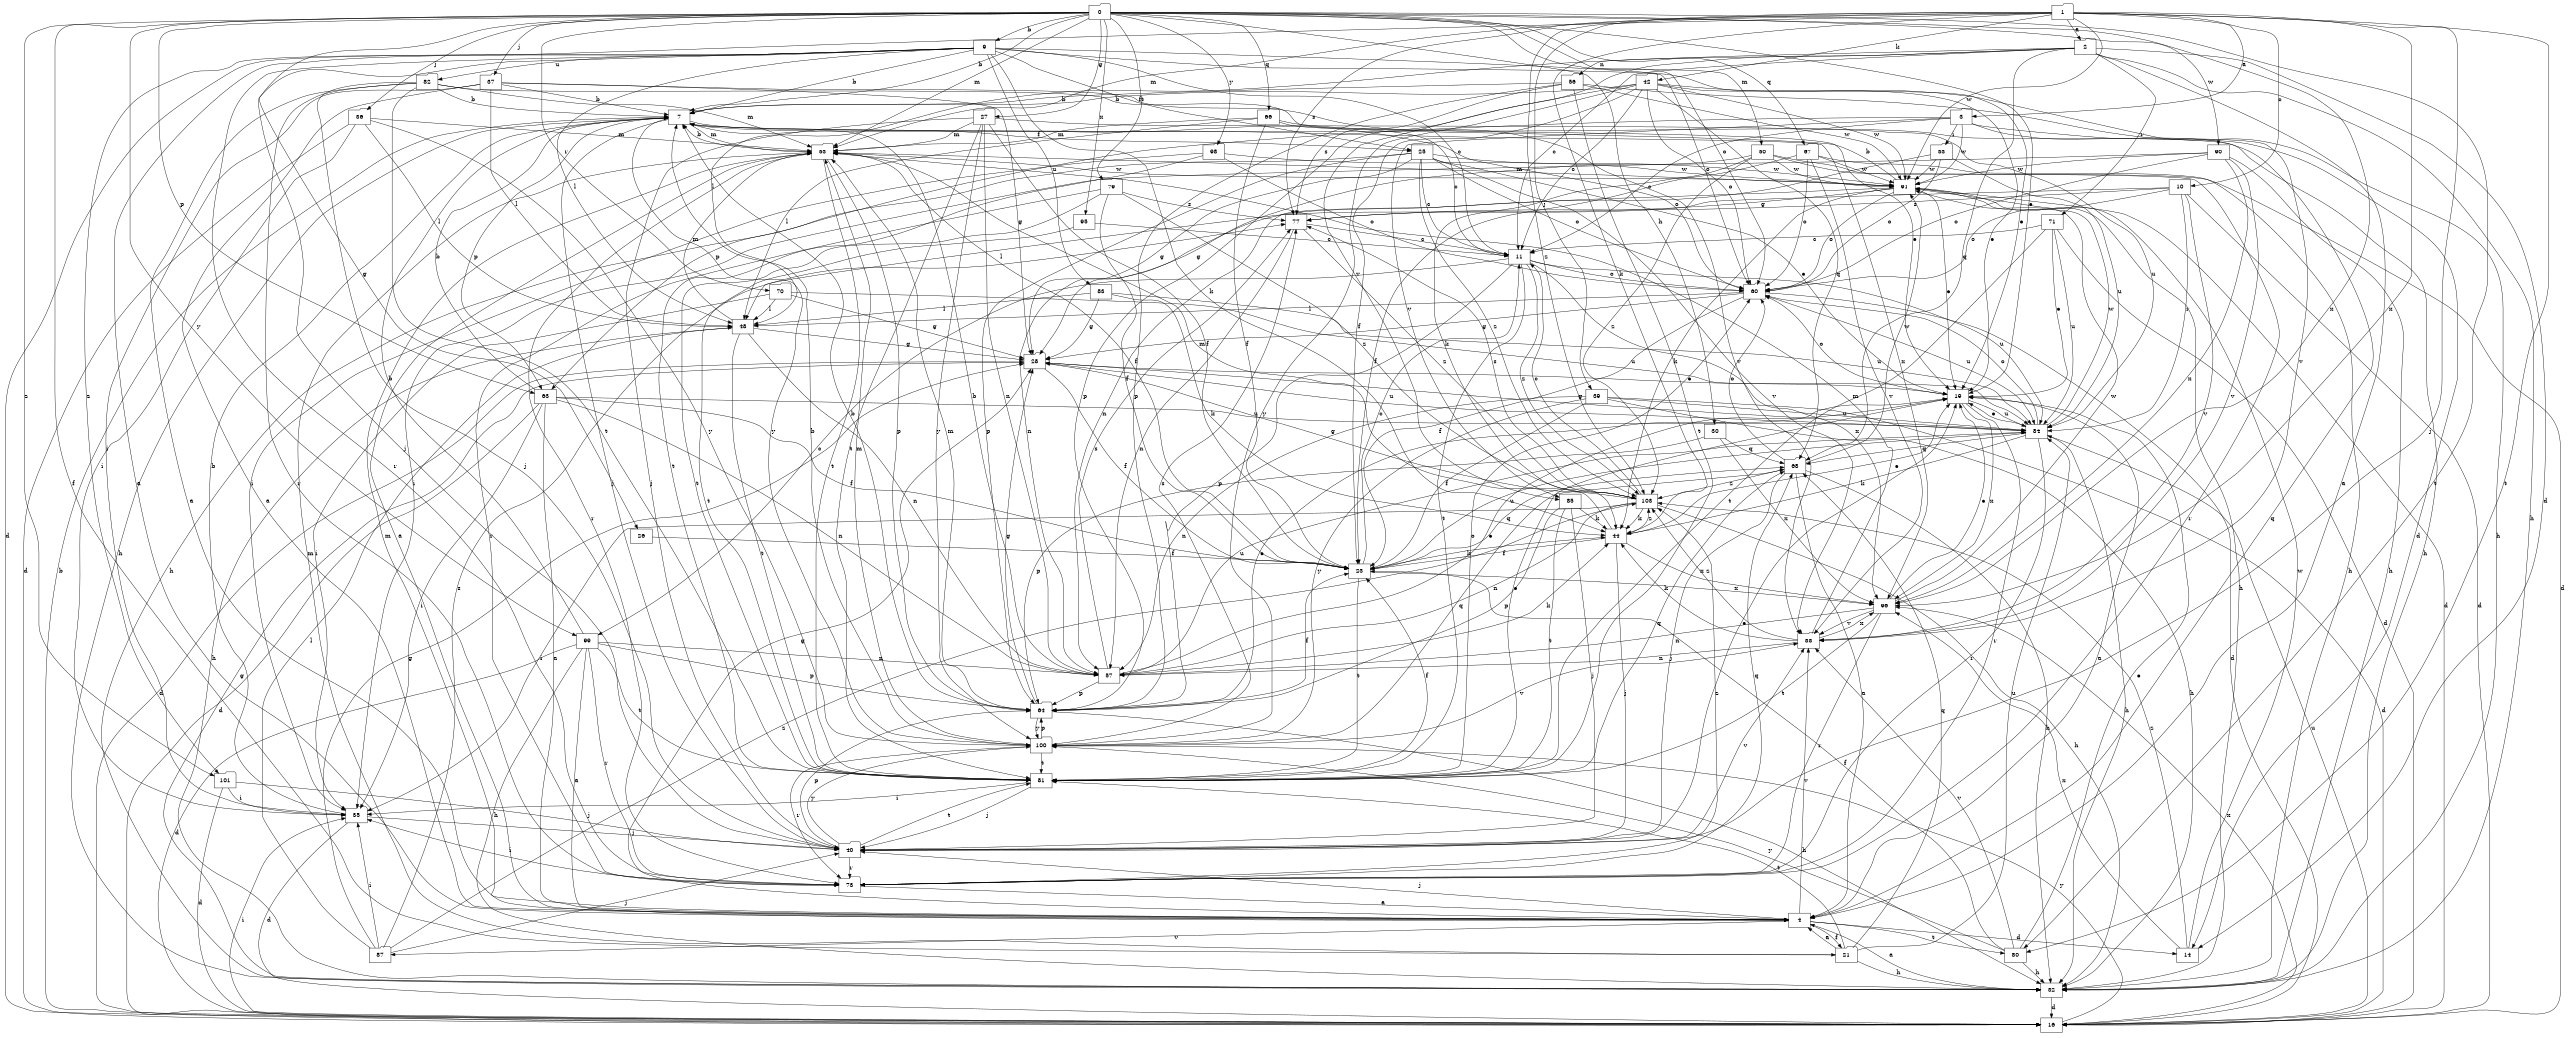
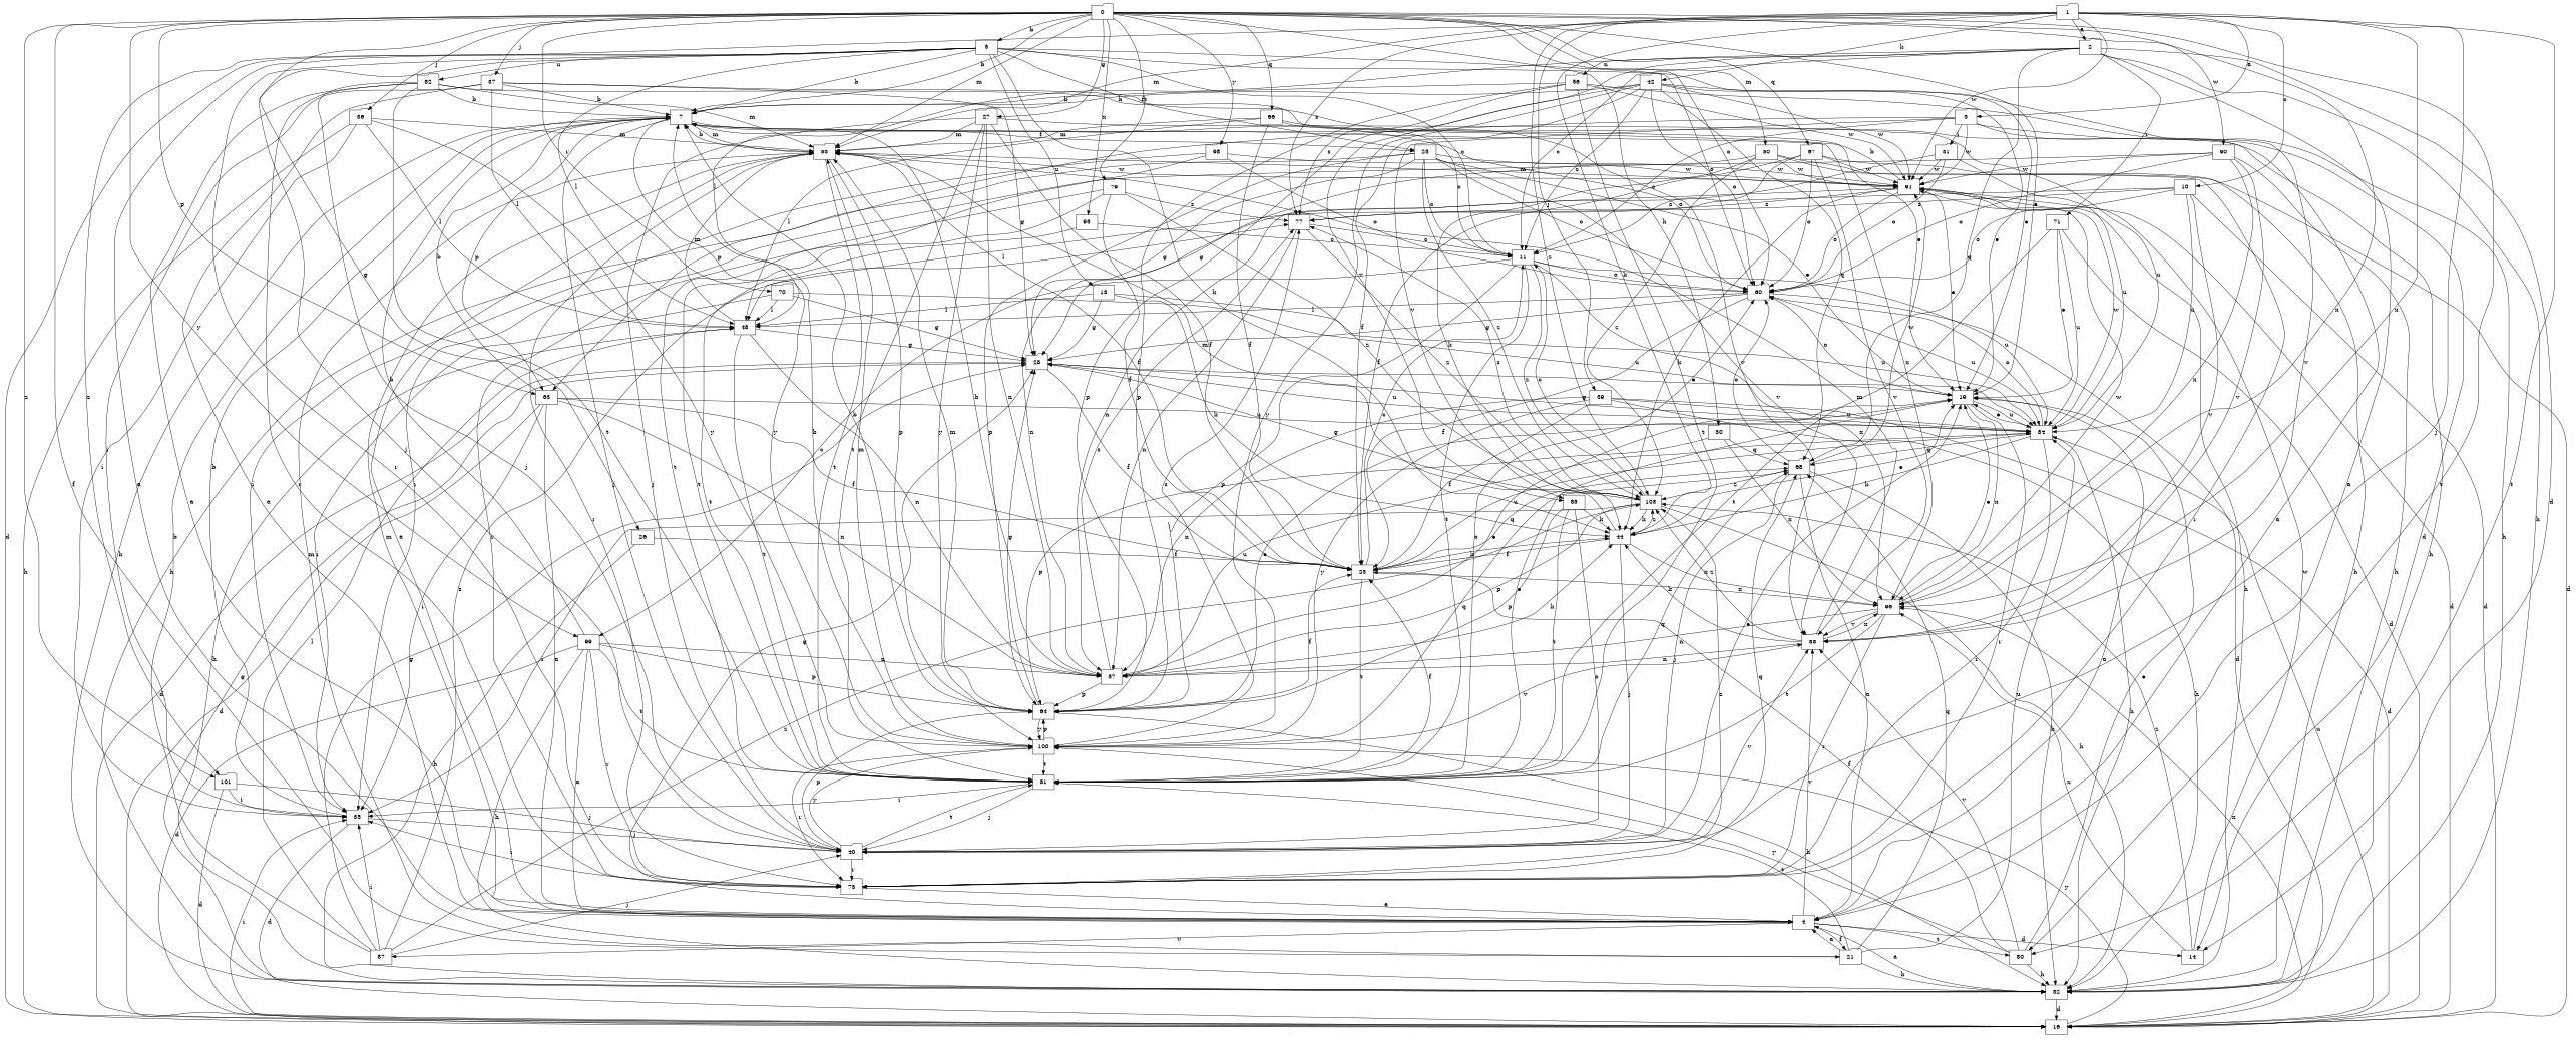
  strict digraph {
    node [shape=folder]
-   5 [shape=box label=9]
+   5 [shape=box]
    0
    7 [shape=box]
    19 [shape=box]
    21
    26 [shape=box]
    27
    30
    36
    37
    50 [shape=box]
    53
    60
    63 [shape=box]
    66
    67
    70
    79
    80 [shape=box]
    90 [shape=box]
    95 [shape=box]
    96 [shape=box]
    98
    99 [shape=box]
    101
    40
    44
    4 [shape=box]
    11 [shape=box]
    48 [shape=box]
    16 [shape=box]
    n32 [label=25 shape=box]
    73
    82
-   83 [shape=box]
+   83 [shape=box label=13]
    32 [shape=box]
    100
    84 [shape=box]
    68
    81 [shape=box]
    23 [shape=box]
    57
    64
    35
    28
    88
    91
    103 [shape=box]
    77 [shape=box]
    1
    2
    3
    10 [shape=box]
    39 [shape=box]
    42
    14 [shape=box]
    56
    71 [shape=box]
    85 [shape=box]
-   33
+   33 [label=31]
    87
    5 -> 7 [label=b]
    5 -> 19 [label=e]
    5 -> 60 [label=o]
    5 -> 40 [label=j]
    5 -> 44 [label=k]
    5 -> 4 [label=a]
    5 -> 11 [label=c]
    5 -> 48 [label=l]
    5 -> 16 [label=d]
    5 -> n32 [label=f]
    5 -> 73 [label=r]
    5 -> 82 [label=u]
    5 -> 83 [label=u]
    0 -> 5 [label=b]
    0 -> 7 [label=b]
    0 -> 19 [label=e]
    0 -> 21 [label=f]
    0 -> 26 [label=g]
    0 -> 27 [label=g]
    0 -> 30 [label=h]
    0 -> 36 [label=j]
    0 -> 37 [label=j]
    0 -> 50 [label=m]
    0 -> 53 [label=m]
    0 -> 60 [label=o]
    0 -> 63 [label=p]
    0 -> 66 [label=q]
    0 -> 67 [label=q]
    0 -> 70 [label=r]
    0 -> 79 [label=t]
    0 -> 80 [label=t]
    0 -> 90 [label=w]
    0 -> 95 [label=x]
    0 -> 96 [label=x]
    0 -> 98 [label=y]
    0 -> 99 [label=y]
    0 -> 101 [label=z]
    7 -> 53 [label=m]
    7 -> 60 [label=o]
    7 -> 63 [label=p]
    7 -> 96 [label=x]
    7 -> 40 [label=j]
    7 -> n32 [label=f]
    7 -> 32 [label=h]
    7 -> 100 [label=y]
    19 -> 60 [label=o]
    19 -> 96 [label=x]
    19 -> 4 [label=a]
    19 -> 73 [label=r]
    19 -> 84 [label=u]
    21 -> 53 [label=m]
    21 -> 4 [label=a]
    21 -> 32 [label=h]
    21 -> 84 [label=u]
    21 -> 68 [label=q]
    21 -> 81 [label=t]
+   26 -> 32 [label=h]
    26 -> 23 [label=f]
    27 -> 53 [label=m]
    27 -> 40 [label=j]
    27 -> 100 [label=y]
    27 -> 84 [label=u]
    27 -> 81 [label=t]
    27 -> 23 [label=f]
    27 -> 57 [label=n]
    30 -> 96 [label=x]
    30 -> 68 [label=q]
    30 -> 64 [label=p]
    36 -> 53 [label=m]
    36 -> 48 [label=l]
-   36 -> 16 [label=d]
+   36 -> 16 [label=h]
    36 -> 100 [label=y]
    36 -> 35 [label=i]
    37 -> 7 [label=b]
    37 -> 4 [label=a]
    37 -> 48 [label=l]
    37 -> 35 [label=i]
    37 -> 28 [label=g]
    37 -> 88 [label=v]
    50 -> 44 [label=k]
    50 -> 16 [label=d]
    50 -> 73 [label=r]
    50 -> 28 [label=g]
    50 -> 91 [label=w]
    50 -> 103 [label=z]
    53 -> 7 [label=b]
    53 -> 4 [label=a]
    53 -> 73 [label=r]
    53 -> 81 [label=t]
    53 -> 23 [label=f]
    53 -> 64 [label=p]
    53 -> 91 [label=w]
    60 -> 48 [label=l]
    60 -> 16 [label=d]
    60 -> 84 [label=u]
    60 -> 23 [label=f]
    60 -> 28 [label=g]
    63 -> 7 [label=b]
    63 -> 4 [label=a]
    63 -> 16 [label=d]
    63 -> 84 [label=u]
    63 -> 23 [label=f]
    63 -> 57 [label=n]
    63 -> 35 [label=i]
    66 -> 53 [label=m]
    66 -> 11 [label=c]
    66 -> 48 [label=l]
    66 -> 32 [label=h]
    66 -> 23 [label=f]
    67 -> 60 [label=o]
    67 -> 32 [label=h]
    67 -> 23 [label=f]
    67 -> 88 [label=v]
    67 -> 91 [label=w]
    70 -> 48 [label=l]
    70 -> 84 [label=u]
    70 -> 35 [label=i]
    70 -> 28 [label=g]
    79 -> 73 [label=r]
    79 -> 81 [label=t]
    79 -> 23 [label=f]
    79 -> 103 [label=z]
    79 -> 77 [label=s]
    80 -> 19 [label=e]
    80 -> 32 [label=h]
    80 -> 100 [label=y]
    80 -> 23 [label=f]
    80 -> 88 [label=v]
    90 -> 60 [label=o]
    90 -> 96 [label=x]
    90 -> 32 [label=h]
    90 -> 35 [label=i]
    90 -> 88 [label=v]
    90 -> 91 [label=w]
    95 -> 11 [label=c]
    95 -> 81 [label=t]
    96 -> 19 [label=e]
    96 -> 73 [label=r]
    96 -> 81 [label=t]
    96 -> 57 [label=n]
    96 -> 88 [label=v]
    96 -> 91 [label=w]
    98 -> 60 [label=o]
    98 -> 81 [label=t]
    98 -> 35 [label=i]
    98 -> 91 [label=w]
    99 -> 7 [label=b]
    99 -> 4 [label=a]
    99 -> 16 [label=d]
    99 -> 73 [label=r]
    99 -> 32 [label=h]
    99 -> 81 [label=t]
    99 -> 57 [label=n]
    99 -> 64 [label=p]
    101 -> 40 [label=j]
    101 -> 16 [label=d]
    101 -> 35 [label=i]
    40 -> 19 [label=e]
    40 -> 73 [label=r]
    40 -> 100 [label=y]
    40 -> 81 [label=t]
    40 -> 64 [label=p]
    40 -> 88 [label=v]
    44 -> 19 [label=e]
    44 -> 53 [label=m]
    44 -> 96 [label=x]
    44 -> 40 [label=j]
    44 -> 23 [label=f]
    44 -> 103 [label=z]
    4 -> 21 [label=f]
    4 -> 53 [label=m]
    4 -> 80 [label=t]
-   4 -> 40 [label=j]
    4 -> 28 [label=g]
    4 -> 88 [label=v]
    4 -> 14 [label=d]
    4 -> 87 [label=v]
    11 -> 60 [label=o]
    11 -> 96 [label=x]
    11 -> 99 [label=c]
    11 -> 84 [label=u]
    11 -> 81 [label=t]
    11 -> 64 [label=p]
    11 -> 103 [label=z]
    48 -> 53 [label=m]
    48 -> 32 [label=h]
    48 -> 81 [label=t]
    48 -> 57 [label=n]
    48 -> 28 [label=g]
    16 -> 96 [label=x]
    16 -> 100 [label=y]
    16 -> 84 [label=u]
    16 -> 35 [label=i]
    n32 -> 19 [label=e]
    n32 -> 60 [label=o]
    n32 -> 11 [label=c]
    n32 -> 32 [label=h]
    n32 -> 64 [label=p]
    n32 -> 28 [label=g]
    n32 -> 88 [label=v]
    n32 -> 91 [label=w]
    n32 -> 103 [label=z]
    73 -> 4 [label=a]
    73 -> 68 [label=q]
    73 -> 35 [label=i]
    73 -> 103 [label=z]
    82 -> 7 [label=b]
    82 -> 19 [label=e]
    82 -> 53 [label=m]
    82 -> 40 [label=j]
    82 -> 4 [label=a]
    82 -> 73 [label=r]
    82 -> 81 [label=t]
    83 -> 44 [label=k]
    83 -> 48 [label=l]
    83 -> 84 [label=u]
    83 -> 28 [label=g]
    32 -> 4 [label=a]
    32 -> 16 [label=d]
    32 -> 28 [label=g]
    100 -> 7 [label=b]
    100 -> 53 [label=m]
    100 -> 73 [label=r]
    100 -> 68 [label=q]
    100 -> 81 [label=t]
    100 -> 64 [label=p]
    100 -> 88 [label=v]
    100 -> 77 [label=s]
    84 -> 19 [label=e]
    84 -> 60 [label=o]
    84 -> 44 [label=k]
    84 -> 73 [label=r]
    84 -> 32 [label=h]
    84 -> 68 [label=q]
    84 -> 28 [label=g]
    84 -> 91 [label=w]
    68 -> 60 [label=o]
    68 -> 40 [label=j]
    68 -> 4 [label=a]
    68 -> 32 [label=h]
    68 -> 91 [label=w]
    68 -> 103 [label=z]
    81 -> 19 [label=e]
    81 -> 60 [label=o]
    81 -> 40 [label=j]
    81 -> 68 [label=q]
    81 -> 23 [label=f]
    81 -> 35 [label=i]
    23 -> 96 [label=x]
    23 -> 44 [label=k]
    23 -> 11 [label=c]
    23 -> 84 [label=u]
    23 -> 68 [label=q]
    23 -> 81 [label=t]
    57 -> 7 [label=b]
    57 -> 19 [label=e]
    57 -> 44 [label=k]
    57 -> 84 [label=u]
    57 -> 64 [label=p]
    57 -> 77 [label=s]
    64 -> 7 [label=b]
    64 -> 19 [label=e]
    64 -> 53 [label=m]
    64 -> 32 [label=h]
    64 -> 100 [label=y]
    64 -> 23 [label=f]
    64 -> 28 [label=g]
    35 -> 7 [label=b]
    35 -> 40 [label=j]
    35 -> 16 [label=d]
    28 -> 19 [label=e]
    28 -> 16 [label=d]
    28 -> 84 [label=u]
    28 -> 23 [label=f]
    88 -> 53 [label=m]
    88 -> 96 [label=x]
    88 -> 44 [label=k]
    88 -> 57 [label=n]
    88 -> 103 [label=z]
    91 -> 7 [label=b]
    91 -> 19 [label=e]
    91 -> 53 [label=m]
    91 -> 60 [label=o]
    91 -> 44 [label=k]
    91 -> 16 [label=d]
    91 -> 32 [label=h]
    91 -> 57 [label=n]
-   91 -> 77 [label=g]
+   91 -> 77 [label=s]
    103 -> 44 [label=k]
    103 -> 11 [label=c]
    103 -> 32 [label=h]
-   103 -> 57 [label=n]
+   103 -> 57 [label=p]
    103 -> 35 [label=i]
    103 -> 28 [label=g]
    103 -> 77 [label=s]
    77 -> 11 [label=c]
    77 -> 57 [label=n]
    77 -> 103 [label=z]
    1 -> 53 [label=m]
    1 -> 80 [label=t]
    1 -> 96 [label=x]
    1 -> 101 [label=z]
    1 -> 40 [label=j]
    1 -> 44 [label=k]
    1 -> 91 [label=w]
    1 -> 103 [label=z]
    1 -> 77 [label=s]
    1 -> 2 [label=a]
    1 -> 3 [label=a]
    1 -> 10 [label=c]
    1 -> 39 [label=j]
    1 -> 42 [label=k]
    2 -> 4 [label=a]
    2 -> 11 [label=c]
    2 -> 48 [label=l]
    2 -> 32 [label=h]
    2 -> 68 [label=q]
    2 -> 14 [label=d]
    2 -> 56 [label=n]
    2 -> 71 [label=r]
    2 -> 85 [label=v]
    3 -> 63 [label=p]
-   3 -> 4 [label=q]
+   3 -> 4 [label=a]
    3 -> 11 [label=c]
    3 -> 91 [label=w]
    3 -> 14 [label=d]
    3 -> 85 [label=v]
    3 -> 33 [label=i]
    10 -> 60 [label=o]
    10 -> 48 [label=l]
    10 -> 16 [label=d]
-   10 -> 84 [label=r]
+   10 -> 84 [label=u]
    10 -> 88 [label=v]
    10 -> 77 [label=s]
    39 -> 16 [label=d]
    39 -> 32 [label=h]
    39 -> 100 [label=y]
    39 -> 84 [label=u]
    39 -> 23 [label=f]
    39 -> 57 [label=n]
    42 -> 7 [label=b]
    42 -> 19 [label=e]
    42 -> 60 [label=o]
    42 -> 11 [label=c]
    42 -> 32 [label=h]
    42 -> 100 [label=y]
    42 -> 68 [label=q]
    42 -> 23 [label=f]
    42 -> 64 [label=p]
    42 -> 91 [label=w]
    14 -> 96 [label=x]
    14 -> 91 [label=w]
    14 -> 103 [label=z]
    56 -> 7 [label=b]
    56 -> 81 [label=t]
    56 -> 64 [label=p]
    56 -> 88 [label=v]
    56 -> 91 [label=w]
    56 -> 77 [label=s]
    71 -> 19 [label=e]
-   71 -> 11 [label=c]
+   67 -> 11 [label=c]
    71 -> 16 [label=d]
    71 -> 84 [label=u]
    71 -> 81 [label=t]
-   85 -> 40 [label=j]
+   85 -> 40 [label=o]
    85 -> 44 [label=k]
    85 -> 81 [label=t]
    85 -> 64 [label=p]
    33 -> 60 [label=o]
    33 -> 84 [label=u]
    33 -> 57 [label=n]
    33 -> 91 [label=w]
-   16 -> 7 [label=b]
+   87 -> 7 [label=b]
    87 -> 40 [label=j]
    87 -> 48 [label=l]
    87 -> 35 [label=i]
    87 -> 28 [label=g]
    87 -> 103 [label=z]
    87 -> 77 [label=s]
  }
